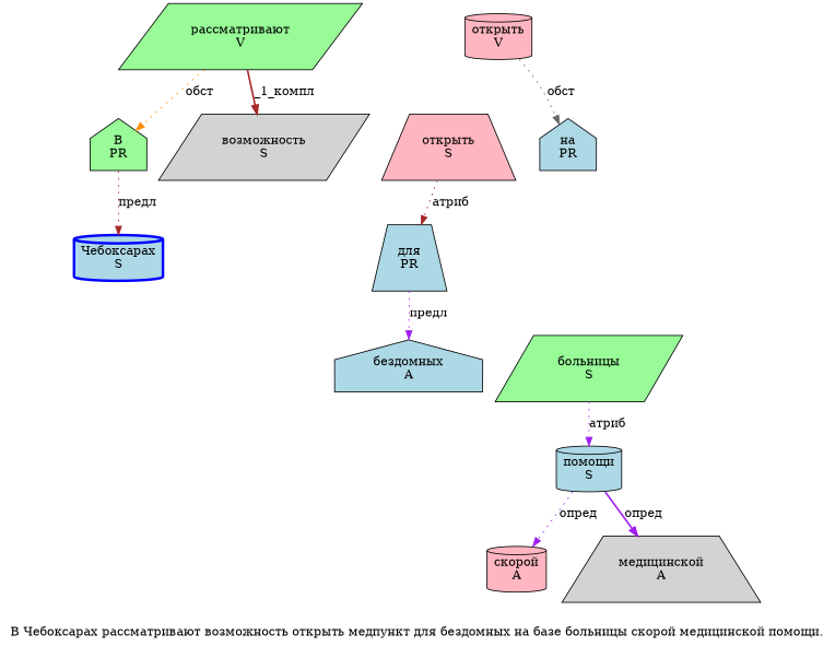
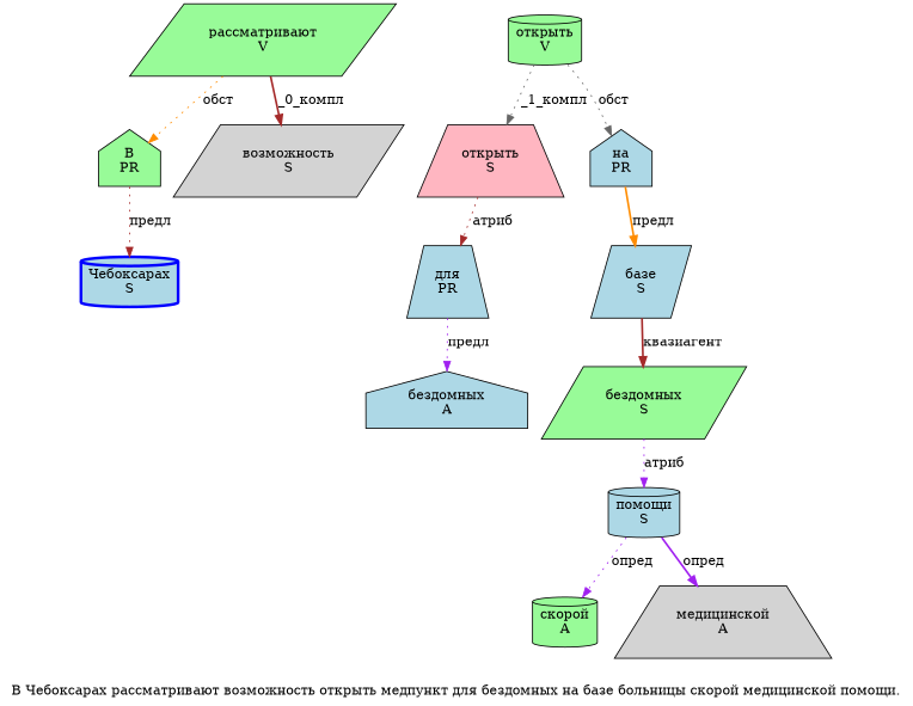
  digraph {
    label="В Чебоксарах рассматривают возможность открыть медпункт для бездомных на базе больницы скорой медицинской помощи."
    node [fillcolor=lightblue penwidth=1 shape=cylinder style=filled]
    edge [color=brown style=dotted]
    n1 [fillcolor=palegreen label="В\nPR" shape=house]
    n2 [color=blue label="Чебоксарах\nS" penwidth=3]
    n3 [fillcolor=palegreen label="рассматривают\nV" shape=parallelogram]
    n4 [fillcolor=lightgrey label="возможность\nS" shape=parallelogram]
-   n5 [fillcolor=lightpink label="открыть\nV"]
+   n5 [fillcolor=palegreen label="открыть\nV"]
    n6 [fillcolor=lightpink label="открыть\nS" shape=trapezium]
    n7 [label="на\nPR" shape=house]
    n8 [label="для\nPR" shape=trapezium]
+   n9 [label="базе\nS" shape=parallelogram]
    n10 [label="бездомных\nA" shape=house]
-   n11 [fillcolor=palegreen label="больницы\nS" shape=parallelogram]
+   n11 [fillcolor=palegreen label="бездомных\nS" shape=parallelogram]
    n12 [label="помощи\nS"]
-   n13 [fillcolor=lightpink label="скорой\nA"]
+   n13 [fillcolor=palegreen label="скорой\nA"]
    n14 [fillcolor=lightgrey label="медицинской\nA" shape=trapezium]
    n1 -> n2 [label="предл"]
    n3 -> n1 [color=darkorange label="обст"]
-   n3 -> n4 [label="_1_компл" style=bold]
+   n3 -> n4 [label="_0_компл" style=bold]
+   n5 -> n6 [color=gray40 label="_1_компл"]
    n5 -> n7 [color=gray40 label="обст"]
    n6 -> n8 [label="атриб"]
+   n7 -> n9 [color=darkorange label="предл" style=bold]
    n8 -> n10 [color=purple label="предл"]
+   n9 -> n11 [label="квазиагент" style=bold]
    n11 -> n12 [color=purple label="атриб"]
    n12 -> n13 [color=purple label="опред"]
    n12 -> n14 [color=purple label="опред" style=bold]
  }
